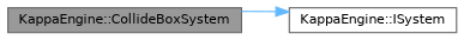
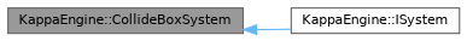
  digraph {
    rankdir=LR
    node [color=gray40 fontname=Helvetica fontsize=10 shape=box style=filled]
    n1 [fillcolor=grey60 fontcolor=black height=0.2 label="KappaEngine::CollideBoxSystem" width=0.4]
    n2 [fillcolor=white height=0.2 label="KappaEngine::ISystem" width=0.4]
-   n2 -> n1 [color=steelblue1 dir=back fontname=Helvetica fontsize=10 labelfontname=Helvetica labelfontsize=10 style=solid]
+   n1 -> n2 [color=steelblue1 dir=back fontname=Helvetica fontsize=10 labelfontname=Helvetica labelfontsize=10 style=solid]
  }
